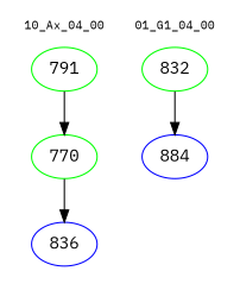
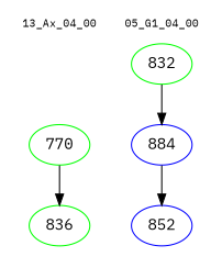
  digraph {
    fontname="IBM Plex Mono"
    node [color=green fontname="IBM Plex Mono"]
    edge [color=black fontname="IBM Plex Mono"]
-   n1 [label=791]
    n2 [label=770]
-   n3 [color=blue label=836]
+   n3 [label=836]
    n4 [label=832]
    n5 [color=blue label=884]
+   n6 [color=blue label=852]
    subgraph cluster_1 {
      color=white
      fontsize=10
-     label="10_Ax_04_00"
-     n1
+     label="13_Ax_04_00"
      n2
      n3
    }
    subgraph cluster_2 {
      color=white
      fontsize=10
-     label="01_G1_04_00"
+     label="05_G1_04_00"
      n4
      n5
+     n6
    }
-   n1 -> n2
    n2 -> n3
    n4 -> n5
+   n5 -> n6
  }
